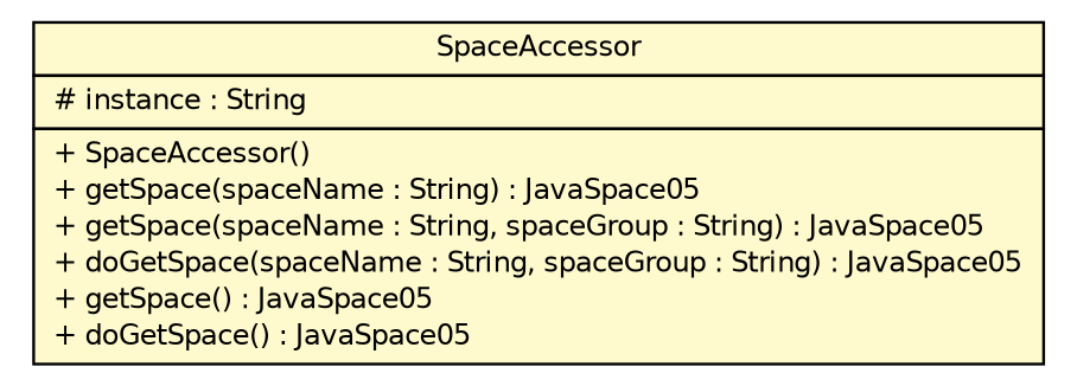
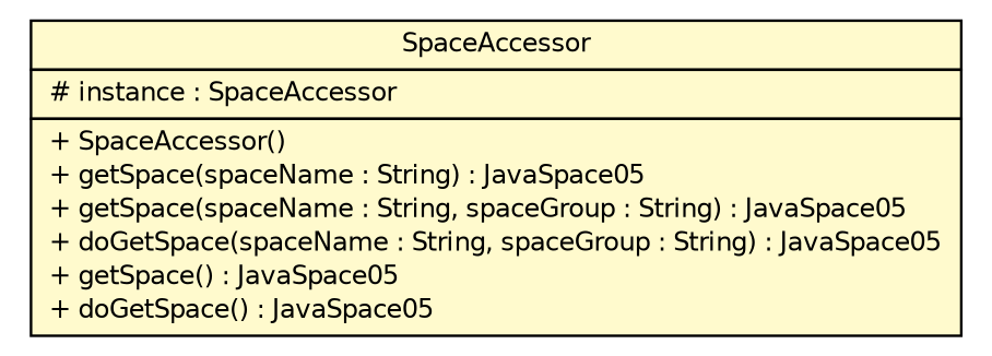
  digraph {
    nodesep=0.25
    ranksep=0.5
-   n1 [fontcolor=black fontname=Helvetica fontsize=10.0 label=<<table title="sorcer.service.space.SpaceAccessor" border="0" cellborder="1" cellspacing="0" cellpadding="2" port="p" bgcolor="lemonChiffon" href="./SpaceAccessor.html"> 		<tr><td><table border="0" cellspacing="0" cellpadding="1"> <tr><td align="center" balign="center"> SpaceAccessor </td></tr> 		</table></td></tr> 		<tr><td><table border="0" cellspacing="0" cellpadding="1"> <tr><td align="left" balign="left"> # instance : String </td></tr> 		</table></td></tr> 		<tr><td><table border="0" cellspacing="0" cellpadding="1"> <tr><td align="left" balign="left"> + SpaceAccessor() </td></tr> <tr><td align="left" balign="left"> + getSpace(spaceName : String) : JavaSpace05 </td></tr> <tr><td align="left" balign="left"> + getSpace(spaceName : String, spaceGroup : String) : JavaSpace05 </td></tr> <tr><td align="left" balign="left"> + doGetSpace(spaceName : String, spaceGroup : String) : JavaSpace05 </td></tr> <tr><td align="left" balign="left"> + getSpace() : JavaSpace05 </td></tr> <tr><td align="left" balign="left"> + doGetSpace() : JavaSpace05 </td></tr> 		</table></td></tr> 		</table>> shape=plaintext]
+   n1 [fontcolor=black fontname=Helvetica fontsize=10.0 label=<<table title="sorcer.service.space.SpaceAccessor" border="0" cellborder="1" cellspacing="0" cellpadding="2" port="p" bgcolor="lemonChiffon" href="./SpaceAccessor.html"> 		<tr><td><table border="0" cellspacing="0" cellpadding="1"> <tr><td align="center" balign="center"> SpaceAccessor </td></tr> 		</table></td></tr> 		<tr><td><table border="0" cellspacing="0" cellpadding="1"> <tr><td align="left" balign="left"> # instance : SpaceAccessor </td></tr> 		</table></td></tr> 		<tr><td><table border="0" cellspacing="0" cellpadding="1"> <tr><td align="left" balign="left"> + SpaceAccessor() </td></tr> <tr><td align="left" balign="left"> + getSpace(spaceName : String) : JavaSpace05 </td></tr> <tr><td align="left" balign="left"> + getSpace(spaceName : String, spaceGroup : String) : JavaSpace05 </td></tr> <tr><td align="left" balign="left"> + doGetSpace(spaceName : String, spaceGroup : String) : JavaSpace05 </td></tr> <tr><td align="left" balign="left"> + getSpace() : JavaSpace05 </td></tr> <tr><td align="left" balign="left"> + doGetSpace() : JavaSpace05 </td></tr> 		</table></td></tr> 		</table>> shape=plaintext]
  }
